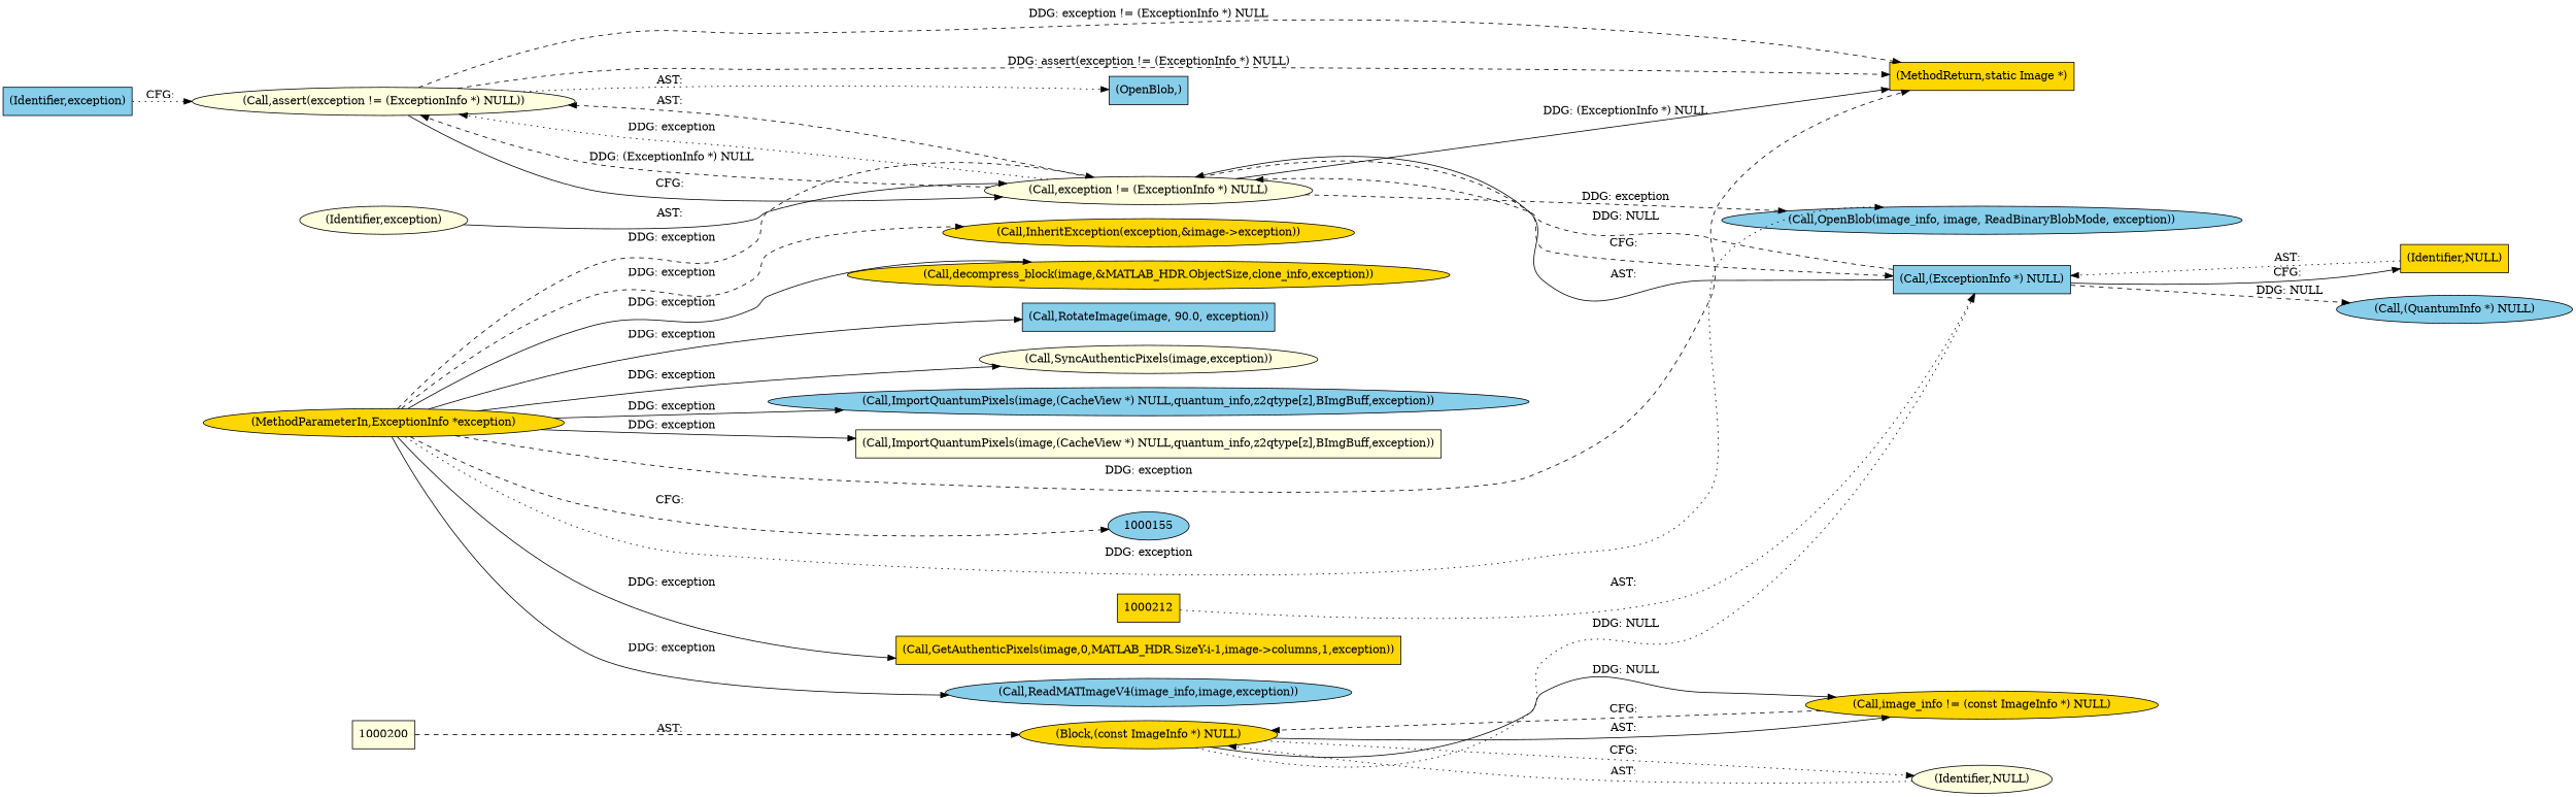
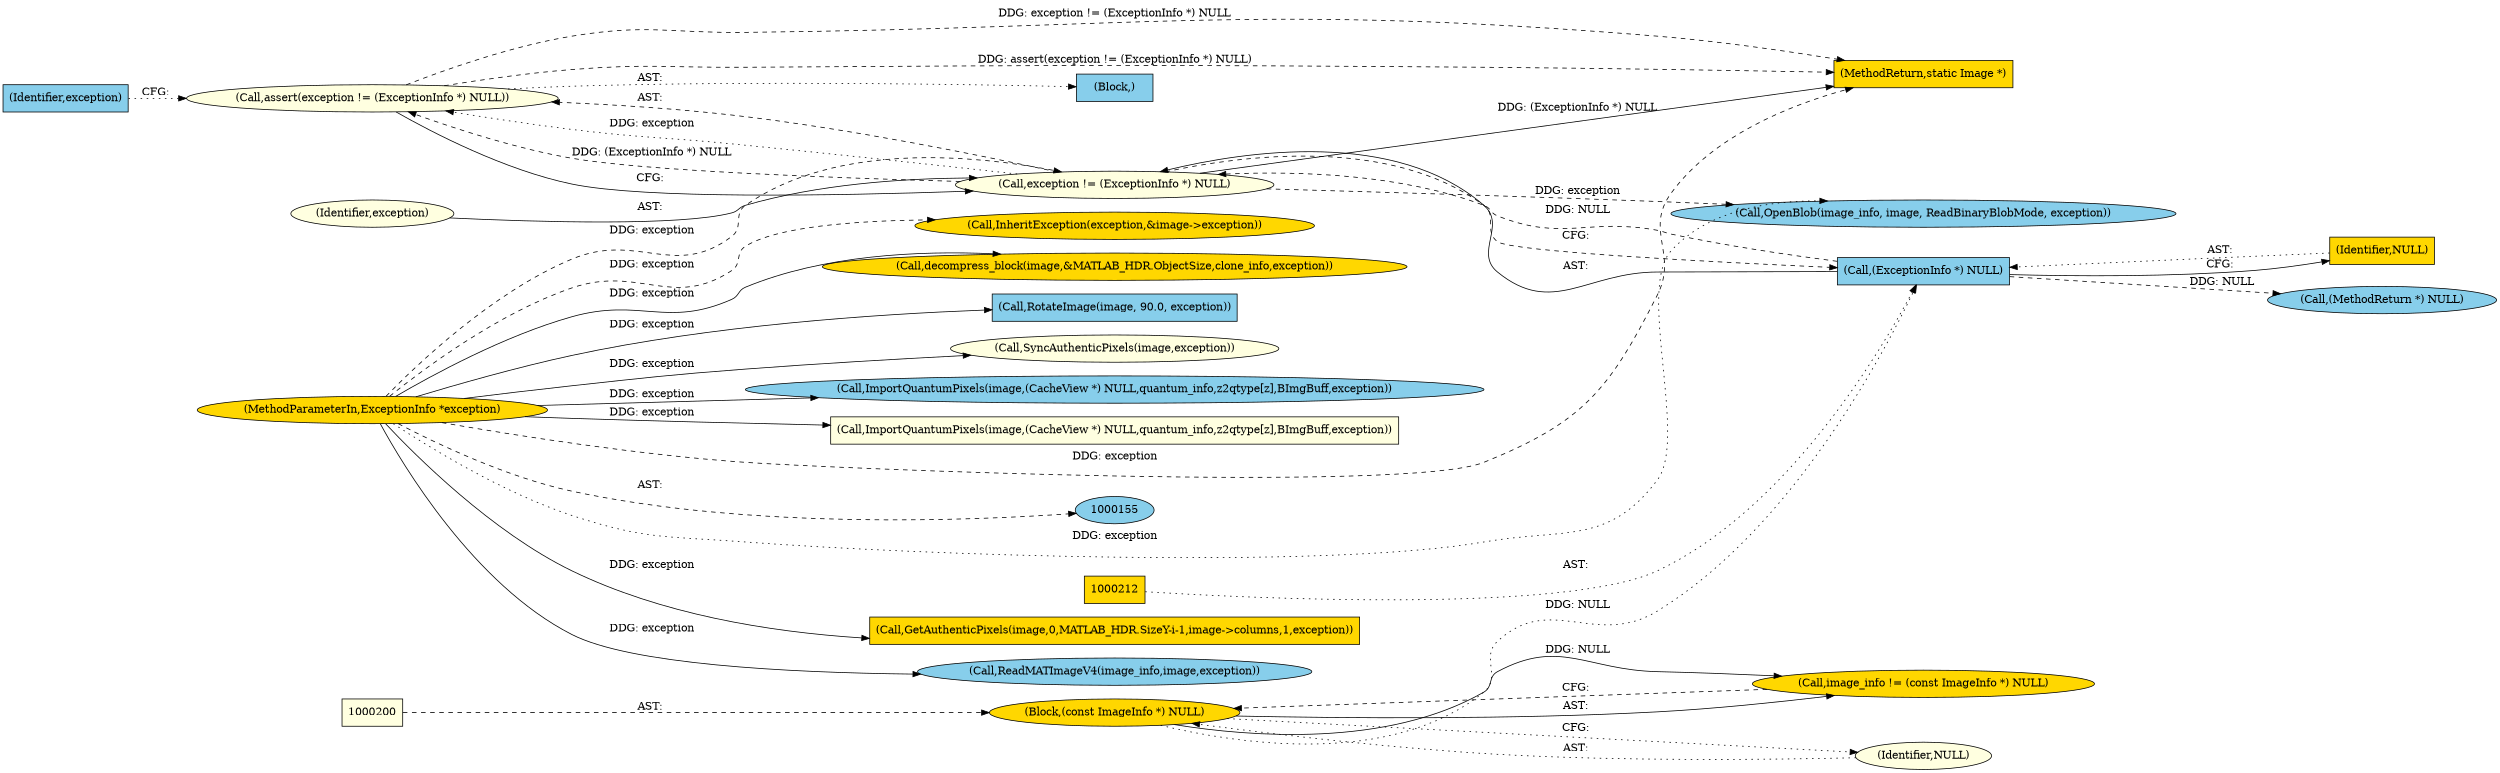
  digraph {
    rankdir=LR
    node [fillcolor=gold shape=ellipse style=filled]
    edge [style=solid]
    n1 [fillcolor=lightyellow label="(Call,assert(exception != (ExceptionInfo *) NULL))"]
    n2 [fillcolor=lightyellow label="(Call,exception != (ExceptionInfo *) NULL)"]
    n3 [label="(MethodReturn,static Image *)" shape=box]
-   n4 [fillcolor=skyblue label="(OpenBlob,)" shape=box]
+   n4 [fillcolor=skyblue label="(Block,)" shape=box]
    n5 [fillcolor=skyblue label="(Call,(ExceptionInfo *) NULL)" shape=box]
    n6 [fillcolor=skyblue label="(Call,OpenBlob(image_info, image, ReadBinaryBlobMode, exception))"]
    n7 [label="(Identifier,NULL)" shape=box]
-   n8 [fillcolor=skyblue label="(Call,(QuantumInfo *) NULL)"]
+   n8 [fillcolor=skyblue label="(Call,(MethodReturn *) NULL)"]
    n9 [label="(MethodParameterIn,ExceptionInfo *exception)"]
    n10 [label="(Call,GetAuthenticPixels(image,0,MATLAB_HDR.SizeY-i-1,image->columns,1,exception))" shape=box]
    n11 [fillcolor=skyblue label="(Call,ReadMATImageV4(image_info,image,exception))"]
    n12 [label="(Call,InheritException(exception,&image->exception))"]
    n13 [label="(Call,decompress_block(image,&MATLAB_HDR.ObjectSize,clone_info,exception))"]
    n14 [fillcolor=skyblue label="(Call,RotateImage(image, 90.0, exception))" shape=box]
    n15 [fillcolor=lightyellow label="(Call,SyncAuthenticPixels(image,exception))"]
    n16 [fillcolor=skyblue label="(Call,ImportQuantumPixels(image,(CacheView *) NULL,quantum_info,z2qtype[z],BImgBuff,exception))"]
    n17 [fillcolor=lightyellow label="(Call,ImportQuantumPixels(image,(CacheView *) NULL,quantum_info,z2qtype[z],BImgBuff,exception))" shape=box]
    1000155 [fillcolor=skyblue]
    n19 [label="(Block,(const ImageInfo *) NULL)"]
    n20 [label="(Call,image_info != (const ImageInfo *) NULL)"]
    n21 [fillcolor=lightyellow label="(Identifier,NULL)"]
    n22 [fillcolor=lightyellow label="(Identifier,exception)"]
    n23 [fillcolor=skyblue label="(Identifier,exception)" shape=box]
    1000212 [shape=box]
    1000200 [fillcolor=lightyellow shape=box]
    n1 -> n2 [label="CFG: "]
    n1 -> n3 [label="DDG: exception != (ExceptionInfo *) NULL" style=dashed]
    n1 -> n3 [label="DDG: assert(exception != (ExceptionInfo *) NULL)" style=dashed]
    n1 -> n4 [label="AST: " style=dotted]
    n2 -> n1 [label="AST: " style=dashed]
    n2 -> n1 [label="DDG: exception" style=dotted]
    n2 -> n1 [label="DDG: (ExceptionInfo *) NULL" style=dashed]
    n2 -> n3 [label="DDG: (ExceptionInfo *) NULL"]
    n2 -> n5 [label="CFG: " style=dashed]
    n2 -> n6 [label="DDG: exception" style=dashed]
    n5 -> n2 [label="AST: "]
    n5 -> n2 [label="DDG: NULL" style=dashed]
    n5 -> n7 [label="CFG: "]
    n5 -> n8 [label="DDG: NULL" style=dashed]
    n7 -> n5 [label="AST: " style=dotted]
    n9 -> n2 [label="DDG: exception" style=dashed]
    n9 -> n3 [label="DDG: exception" style=dashed]
    n9 -> n6 [label="DDG: exception" style=dotted]
    n9 -> n10 [label="DDG: exception"]
    n9 -> n11 [label="DDG: exception"]
    n9 -> n12 [label="DDG: exception" style=dashed]
    n9 -> n13 [label="DDG: exception"]
    n9 -> n14 [label="DDG: exception"]
    n9 -> n15 [label="DDG: exception"]
    n9 -> n16 [label="DDG: exception"]
    n9 -> n17 [label="DDG: exception"]
-   n9 -> 1000155 [label="CFG: " style=dashed]
+   n9 -> 1000155 [label="AST: " style=dashed]
    n19 -> n5 [label="DDG: NULL" style=dotted]
    n19 -> n20 [label="AST: "]
    n19 -> n20 [label="DDG: NULL"]
    n19 -> n21 [label="CFG: " style=dotted]
    n20 -> n19 [label="CFG: " style=dashed]
    n21 -> n19 [label="AST: " style=dotted]
    n22 -> n2 [label="AST: "]
    n23 -> n1 [label="CFG: " style=dotted]
    1000212 -> n5 [label="AST: " style=dotted]
    1000200 -> n19 [label="AST: " style=dashed]
  }
